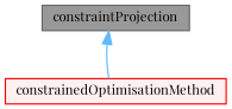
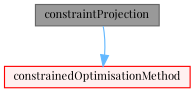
  digraph {
    fontname="Playfair Display"
    node [fontname="Playfair Display" fontsize=10 shape=box style=filled]
    n1 [color=gray40 fillcolor=grey60 fontcolor=black height=0.2 label=constraintProjection width=0.4]
    n2 [color=red fillcolor="#FFF0F0" height=0.2 label=constrainedOptimisationMethod width=0.4]
-   n1 -> n2 [color=steelblue1 dir=back fontname="Playfair Display" fontsize=10 labelfontname=Helvetica labelfontsize=10 style=solid]
+   n2 -> n1 [color=steelblue1 dir=back fontname="Playfair Display" fontsize=10 labelfontname=Helvetica labelfontsize=10 style=solid]
  }
